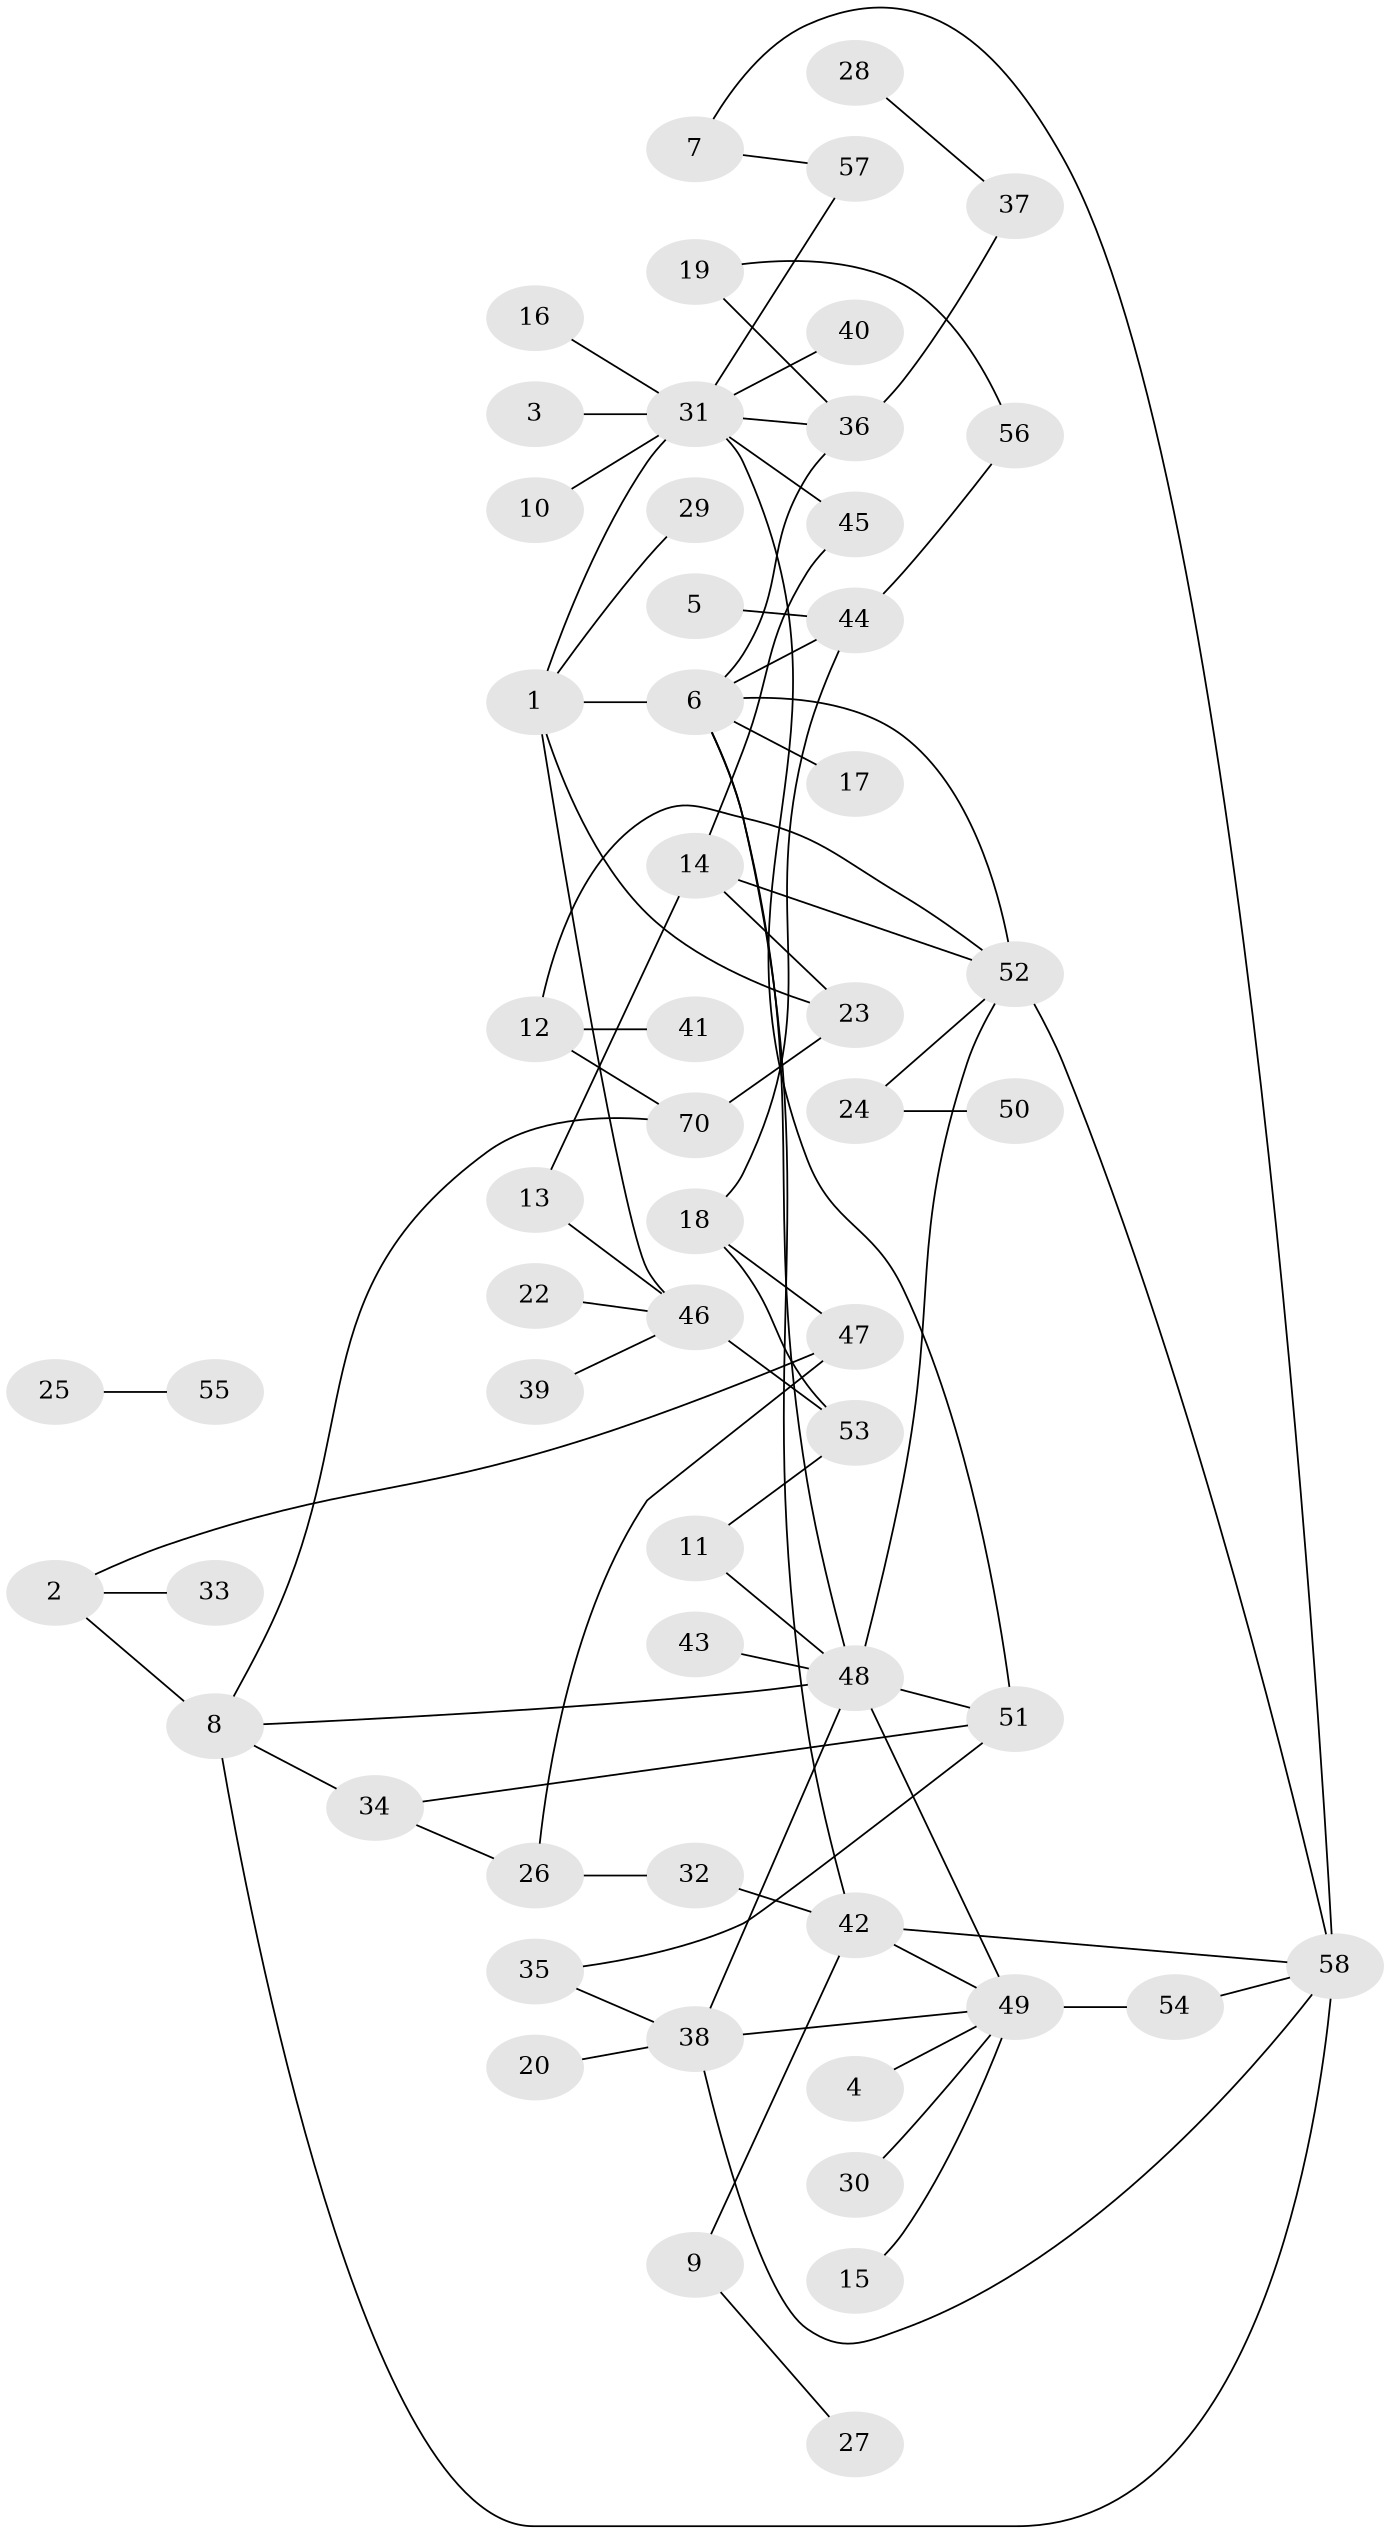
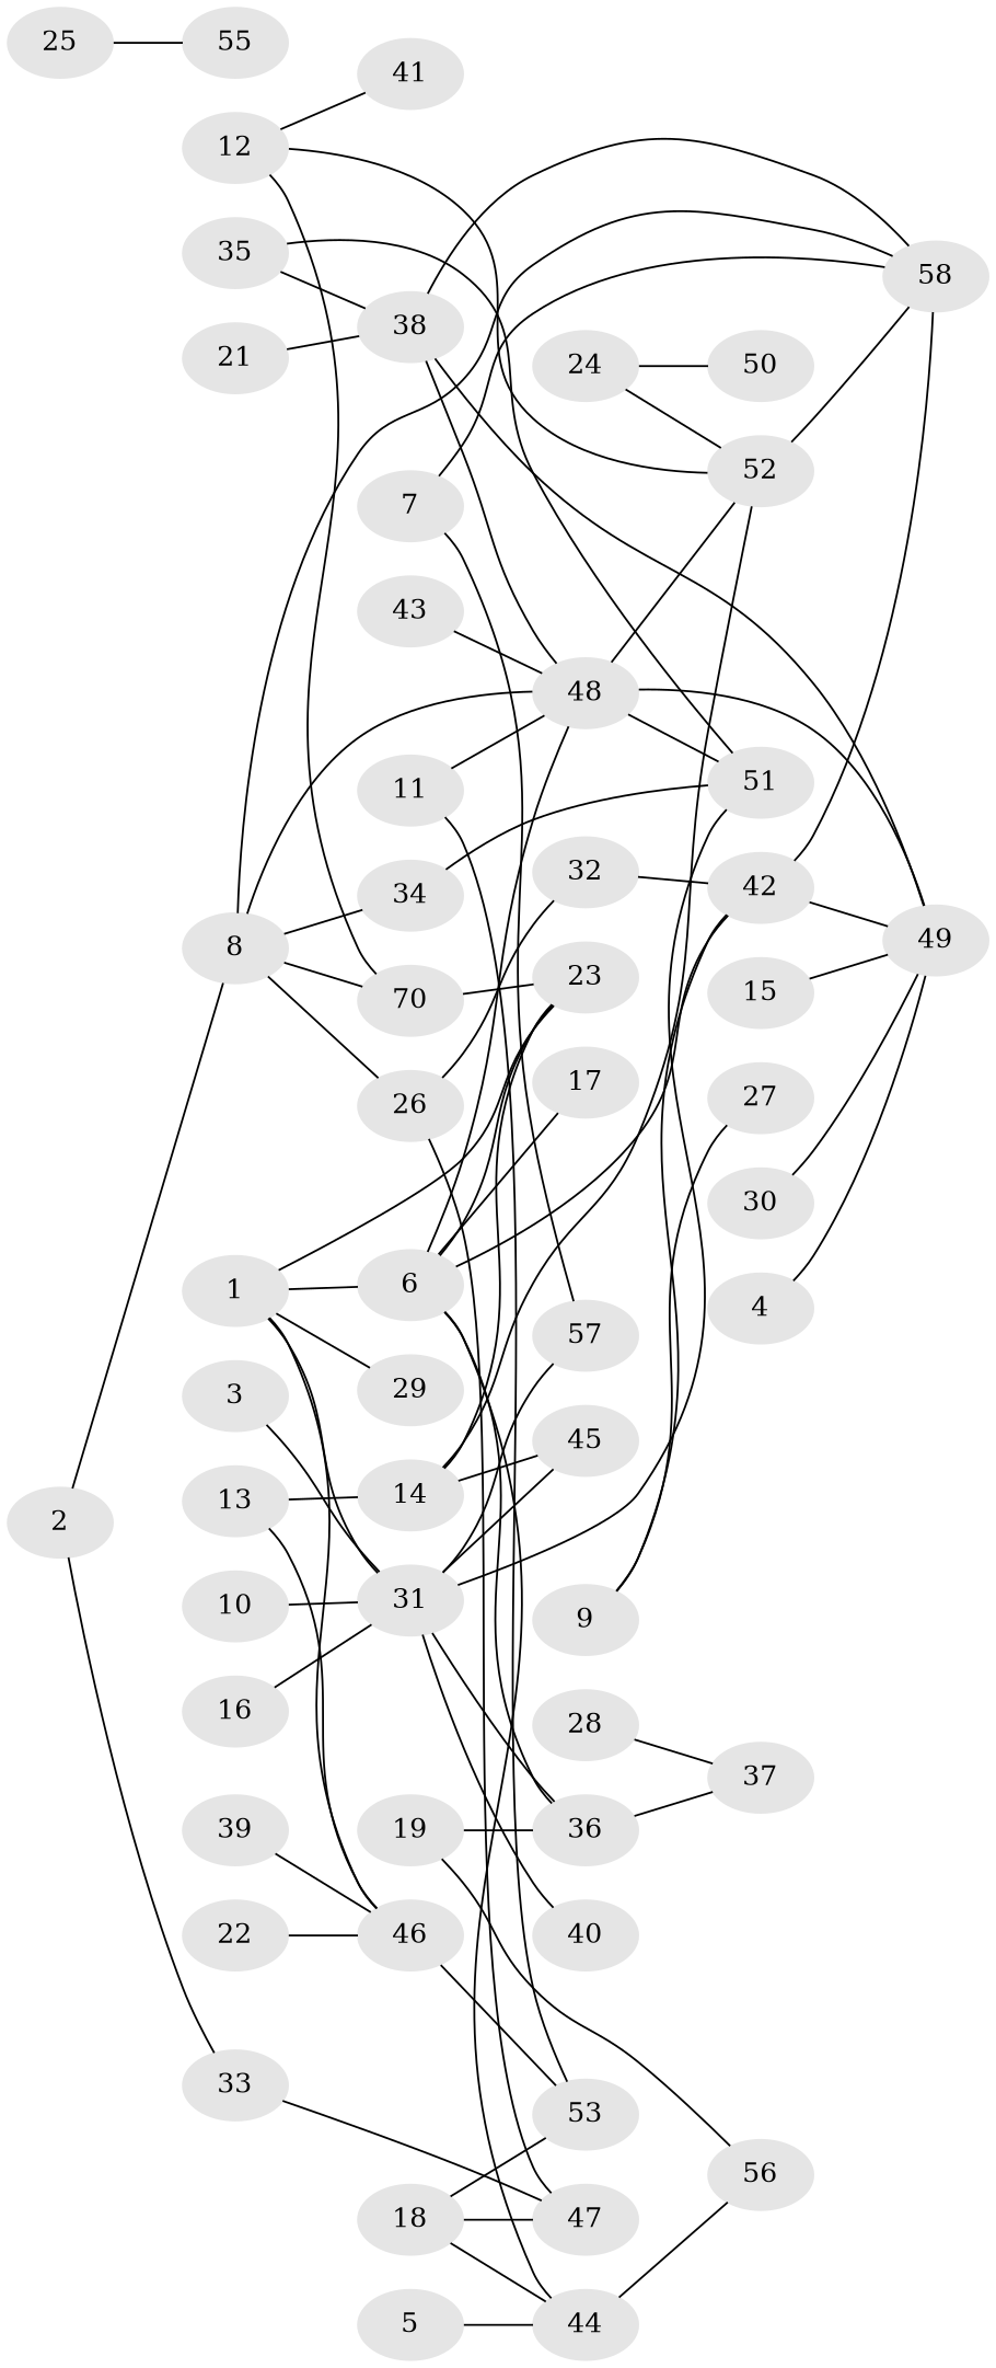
  graph {
    rankdir=LR
    node [color=gray90 style=filled]
    edge [weight=1.0]
    1
    6
    23
    29
    31
    46
    44
    17
    36
    42
    48
    52
    57
    45
    40
    51
    53
    2
    8
    33
    58
    n22 [label=70]
    26
    34
    47
    3
    4
    49
-   54
    5
    25
    55
    56
    37
    7
    32
    9
    27
    10
    11
    12
    41
    13
    14
    15
    16
    18
    19
-   21 [label=20]
+   21
    38
    22
    24
    50
    28
    30
    35
    39
    43
    1 -- 6
    1 -- 23
    1 -- 29
    1 -- 31
    1 -- 46
    6 -- 44
    6 -- 17
    6 -- 36 [weight=2.0]
    6 -- 42
    6 -- 48
-   6 -- 52
+   6 -- 23
    31 -- 36
    31 -- 57
    31 -- 45
    31 -- 40
    31 -- 51
    46 -- 53
    44 -- 56
    36 -- 37
    42 -- 58
    42 -- 49
    48 -- 52
    48 -- 51
    48 -- 49
    52 -- 58
    2 -- 8
    2 -- 33
    8 -- 48
    8 -- 58
    8 -- n22
-   34 -- 26
+   8 -- 26
    8 -- 34
-   2 -- 47
+   33 -- 47
    n22 -- 23
    26 -- 47
    26 -- 32
    34 -- 51
    3 -- 31
    4 -- 49
-   49 -- 54
-   54 -- 58
    5 -- 44
    25 -- 55
    7 -- 57
    7 -- 58
    32 -- 42
    9 -- 42
    9 -- 27
    10 -- 31
    11 -- 48
    11 -- 53
    12 -- 52
    12 -- n22
    12 -- 41
    13 -- 46
    13 -- 14
    14 -- 23
    14 -- 52
    14 -- 45
    15 -- 49
    16 -- 31
    18 -- 44
    18 -- 53
    18 -- 47
    19 -- 36
    19 -- 56
    21 -- 38
    38 -- 48
    38 -- 58
    38 -- 49
    22 -- 46 [weight=2.0]
    24 -- 52
    24 -- 50
    28 -- 37
    30 -- 49
    35 -- 51
    35 -- 38
    39 -- 46
    43 -- 48
  }
